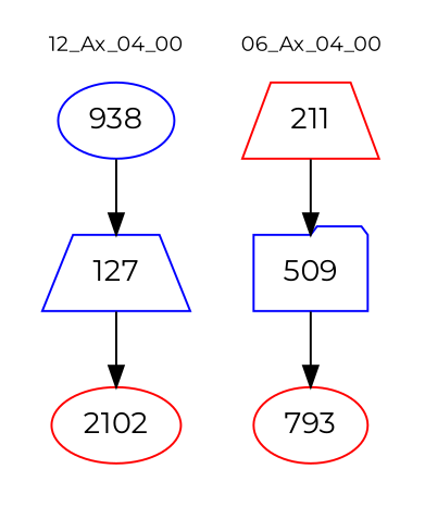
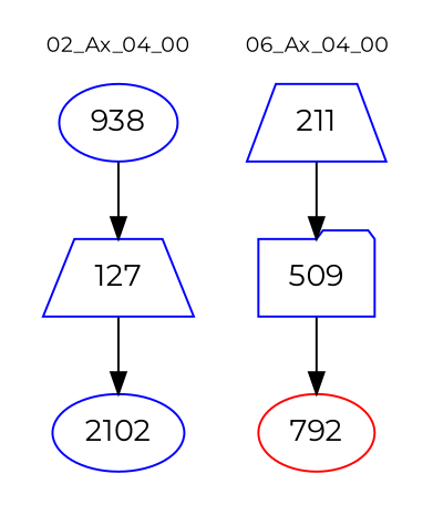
  digraph {
    fontname=Montserrat
    node [color=blue fontname=Montserrat shape=ellipse]
    edge [color=black fontname=Montserrat]
    n1 [label=938]
    n2 [label=127 shape=trapezium]
-   n3 [color=red label=2102]
-   n4 [color=red label=211 shape=trapezium]
+   n3 [label=2102]
+   n4 [label=211 shape=trapezium]
    n5 [label=509 shape=folder]
-   n6 [color=red label=793]
+   n6 [color=red label=792]
    subgraph cluster_1 {
      color=white
      fontsize=10
-     label="12_Ax_04_00"
+     label="02_Ax_04_00"
      n1
      n2
      n3
    }
    subgraph cluster_2 {
      color=white
      fontsize=10
      label="06_Ax_04_00"
      n4
      n5
      n6
    }
    n1 -> n2
    n2 -> n3
    n4 -> n5
    n5 -> n6
  }
